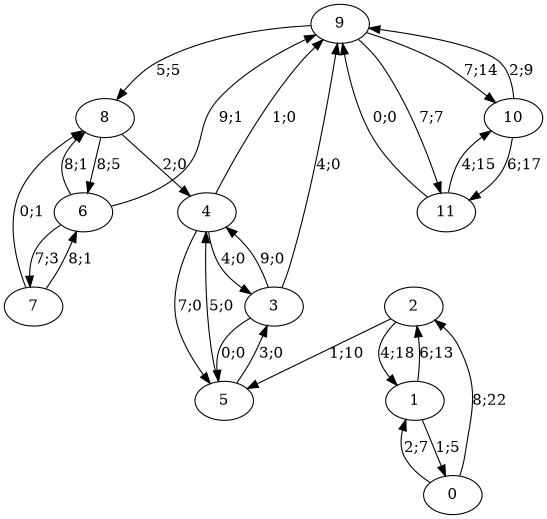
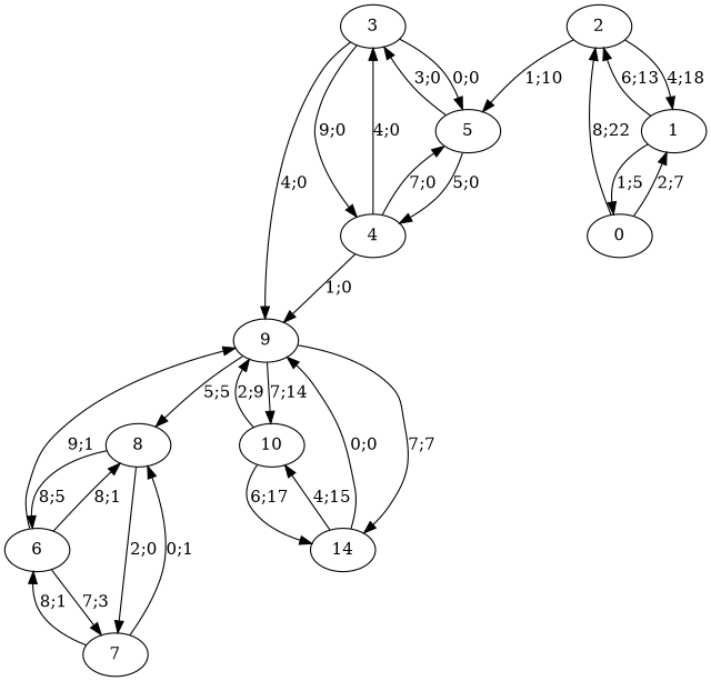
  digraph {
    edge [color=black]
    9
    8
    10
-   11
+   11 [label=14]
    6
    7
    0
    1
    2
    5
    3
    4
    9 -> 8 [label="5;5"]
    9 -> 10 [label="7;14"]
    9 -> 11 [label="7;7"]
    8 -> 6 [label="8;5"]
-   8 -> 4 [label="2;0"]
+   8 -> 7 [label="2;0"]
    10 -> 9 [label="2;9"]
    10 -> 11 [label="6;17"]
    11 -> 9 [label="0;0"]
    11 -> 10 [label="4;15"]
    6 -> 9 [label="9;1"]
    6 -> 8 [label="8;1"]
    6 -> 7 [label="7;3"]
    7 -> 8 [label="0;1"]
    7 -> 6 [label="8;1"]
    0 -> 1 [label="2;7"]
    0 -> 2 [label="8;22"]
    1 -> 0 [label="1;5"]
    1 -> 2 [label="6;13"]
    2 -> 1 [label="4;18"]
    2 -> 5 [label="1;10"]
    5 -> 3 [label="3;0"]
    5 -> 4 [label="5;0"]
    3 -> 9 [label="4;0"]
    3 -> 5 [label="0;0"]
    3 -> 4 [label="9;0"]
    4 -> 9 [label="1;0"]
    4 -> 5 [label="7;0"]
    4 -> 3 [label="4;0"]
  }
